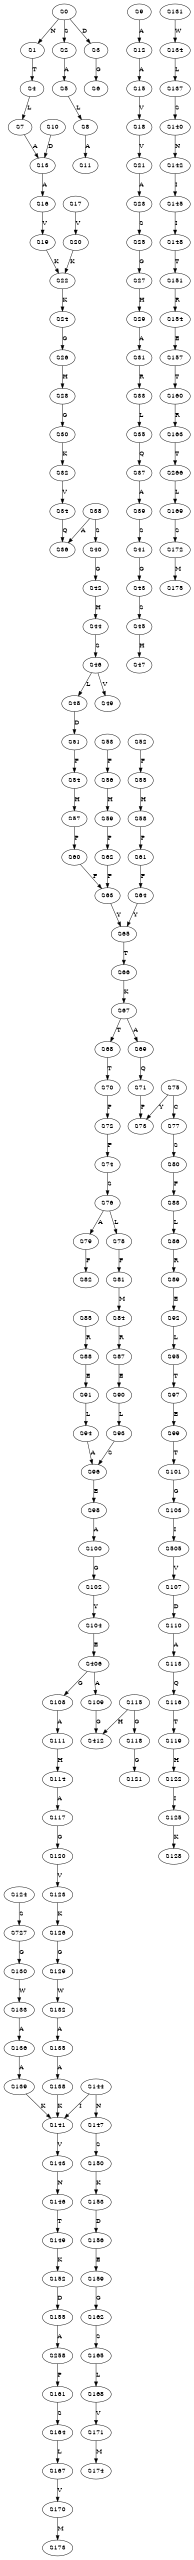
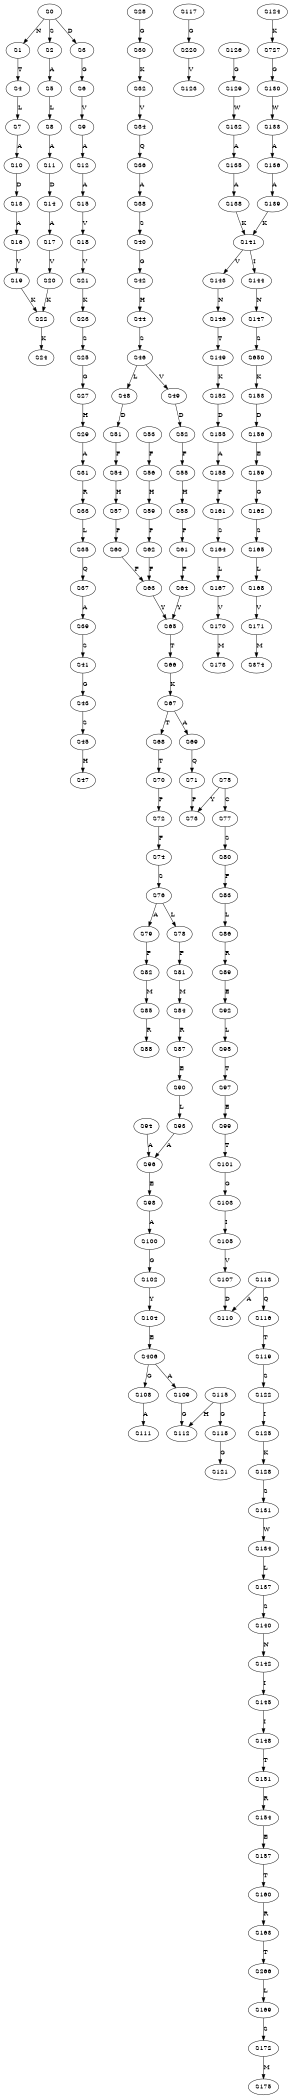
  strict digraph {
    S0
    S1
    S2
    S3
    S4
    S5
    S6
    S7
    S8
    S9
    S10
    S11
    S12
    S13
+   S14
    S15
    S16
    S17
    S18
    S19
    S20
    S21
    S22
    S23
    S24
    S25
-   S26
    S27
    S28
    S29
    S30
    S31
    S32
    S33
    S34
    S35
    S36
    S37
    S38
    S39
    S40
    S41
    S42
    S43
    S44
    S45
    S46
    S47
    S48
    S49
    S51
    S52
    S54
    S55
    S53
    S56
    S57
    S58
    S59
    S60
    S61
    S62
    S63
    S64
    S65
    S66
    S67
    S68
    S69
    S70
    S71
    S72
    S73
    S74
    S76
    S75
    S77
    S78
    S79
    S80
    S81
    S82
    S83
    S84
    S85
    S86
    S87
    S88
    S89
    S90
-   S91
    S92
    S93
    S94
    S95
    S96
    S97
    S98
    S99
    S100
    S101
    S102
    S103
    S104
-   S105 [label=S505]
+   S105
    n106 [label=S406]
    S107
    S108
    S109
    S110
    S111
-   S112 [label=S412]
+   S112
    S113
-   S114
    S116
    S117
    S115
    S118
    S119
-   S120
+   S120 [label=S220]
    S121
    S122
    S123
    S125
    S126
    n126 [label=S727]
    S124
    S128
    S129
    S130
    S131
    S132
    S133
    S134
    S135
    S136
    S137
    S138
    S139
    S140
    S141
    S142
    S143
    S144
    S145
    S146
    S147
    S148
    S149
-   S150
+   S150 [label=S650]
    S151
    S152
    S153
    S154
    S155
    S156
    S157
-   S158 [label=S258]
+   S158
    S159
    S160
    S161
    S162
    S163
    S164
    S165
    n166 [label=S266]
    S167
    S168
    S169
    S170
    S171
    S172
    S173
-   S174
+   S174 [label=S374]
    S175
    S0 -> S1 [label=N]
    S0 -> S2 [label=S]
    S0 -> S3 [label=D]
    S1 -> S4 [label=T]
    S2 -> S5 [label=A]
    S3 -> S6 [label=G]
    S4 -> S7 [label=L]
    S5 -> S8 [label=L]
-   S7 -> S13 [label=A]
+   S6 -> S9 [label=V]
+   S7 -> S10 [label=A]
    S8 -> S11 [label=A]
    S9 -> S12 [label=A]
    S10 -> S13 [label=D]
+   S11 -> S14 [label=D]
    S12 -> S15 [label=A]
    S13 -> S16 [label=A]
+   S14 -> S17 [label=A]
    S15 -> S18 [label=V]
    S16 -> S19 [label=V]
    S17 -> S20 [label=V]
    S18 -> S21 [label=V]
    S19 -> S22 [label=K]
    S20 -> S22 [label=K]
-   S21 -> S23 [label=A]
+   S21 -> S23 [label=K]
    S22 -> S24 [label=K]
    S23 -> S25 [label=S]
-   S24 -> S26 [label=G]
    S25 -> S27 [label=G]
-   S26 -> S28 [label=H]
    S27 -> S29 [label=H]
    S28 -> S30 [label=G]
    S29 -> S31 [label=A]
    S30 -> S32 [label=K]
    S31 -> S33 [label=R]
    S32 -> S34 [label=V]
    S33 -> S35 [label=L]
    S34 -> S36 [label=Q]
    S35 -> S37 [label=Q]
-   S38 -> S36 [label=A]
+   S36 -> S38 [label=A]
    S37 -> S39 [label=A]
    S38 -> S40 [label=S]
    S39 -> S41 [label=S]
    S40 -> S42 [label=G]
    S41 -> S43 [label=G]
    S42 -> S44 [label=H]
    S43 -> S45 [label=S]
    S44 -> S46 [label=S]
    S45 -> S47 [label=H]
    S46 -> S48 [label=L]
    S46 -> S49 [label=V]
    S48 -> S51 [label=D]
+   S49 -> S52 [label=D]
    S51 -> S54 [label=F]
    S52 -> S55 [label=F]
    S54 -> S57 [label=H]
    S55 -> S58 [label=H]
    S53 -> S56 [label=F]
    S56 -> S59 [label=H]
    S57 -> S60 [label=P]
    S58 -> S61 [label=P]
    S59 -> S62 [label=P]
    S60 -> S63 [label=F]
    S61 -> S64 [label=F]
    S62 -> S63 [label=F]
    S63 -> S65 [label=Y]
    S64 -> S65 [label=Y]
    S65 -> S66 [label=T]
    S66 -> S67 [label=K]
    S67 -> S68 [label=T]
    S67 -> S69 [label=A]
    S68 -> S70 [label=T]
    S69 -> S71 [label=Q]
    S70 -> S72 [label=P]
    S71 -> S73 [label=P]
    S72 -> S74 [label=F]
    S74 -> S76 [label=S]
    S76 -> S78 [label=L]
    S76 -> S79 [label=A]
    S75 -> S73 [label=Y]
    S75 -> S77 [label=C]
    S77 -> S80 [label=S]
    S78 -> S81 [label=F]
    S79 -> S82 [label=F]
    S80 -> S83 [label=F]
    S81 -> S84 [label=M]
+   S82 -> S85 [label=M]
    S83 -> S86 [label=L]
    S84 -> S87 [label=R]
    S85 -> S88 [label=R]
    S86 -> S89 [label=R]
    S87 -> S90 [label=E]
-   S88 -> S91 [label=E]
    S89 -> S92 [label=E]
    S90 -> S93 [label=L]
-   S91 -> S94 [label=L]
    S92 -> S95 [label=L]
-   S93 -> S96 [label=S]
+   S93 -> S96 [label=A]
    S94 -> S96 [label=A]
    S95 -> S97 [label=T]
    S96 -> S98 [label=E]
    S97 -> S99 [label=E]
    S98 -> S100 [label=A]
    S99 -> S101 [label=T]
    S100 -> S102 [label=G]
    S101 -> S103 [label=G]
    S102 -> S104 [label=Y]
    S103 -> S105 [label=I]
    S104 -> n106 [label=E]
    S105 -> S107 [label=V]
    n106 -> S108 [label=G]
    n106 -> S109 [label=A]
    S107 -> S110 [label=D]
    S108 -> S111 [label=A]
    S109 -> S112 [label=G]
-   S110 -> S113 [label=A]
-   S111 -> S114 [label=H]
+   S113 -> S110 [label=A]
    S113 -> S116 [label=Q]
-   S114 -> S117 [label=A]
    S116 -> S119 [label=T]
    S117 -> S120 [label=G]
    S115 -> S112 [label=H]
    S115 -> S118 [label=G]
    S118 -> S121 [label=G]
-   S119 -> S122 [label=H]
+   S119 -> S122 [label=S]
    S120 -> S123 [label=V]
    S122 -> S125 [label=I]
-   S123 -> S126 [label=K]
    S125 -> S128 [label=K]
    S126 -> S129 [label=G]
    n126 -> S130 [label=G]
-   S124 -> n126 [label=S]
+   S124 -> n126 [label=K]
+   S128 -> S131 [label=S]
    S129 -> S132 [label=W]
    S130 -> S133 [label=W]
    S131 -> S134 [label=W]
    S132 -> S135 [label=A]
    S133 -> S136 [label=A]
    S134 -> S137 [label=L]
    S135 -> S138 [label=A]
    S136 -> S139 [label=A]
    S137 -> S140 [label=S]
    S138 -> S141 [label=K]
    S139 -> S141 [label=K]
    S140 -> S142 [label=N]
    S141 -> S143 [label=V]
-   S144 -> S141 [label=I]
+   S141 -> S144 [label=I]
    S142 -> S145 [label=I]
    S143 -> S146 [label=N]
    S144 -> S147 [label=N]
    S145 -> S148 [label=I]
    S146 -> S149 [label=T]
    S147 -> S150 [label=S]
    S148 -> S151 [label=T]
    S149 -> S152 [label=K]
    S150 -> S153 [label=K]
    S151 -> S154 [label=R]
    S152 -> S155 [label=D]
    S153 -> S156 [label=D]
    S154 -> S157 [label=E]
    S155 -> S158 [label=A]
    S156 -> S159 [label=E]
    S157 -> S160 [label=T]
    S158 -> S161 [label=P]
    S159 -> S162 [label=G]
    S160 -> S163 [label=R]
    S161 -> S164 [label=S]
    S162 -> S165 [label=S]
    S163 -> n166 [label=T]
    S164 -> S167 [label=L]
    S165 -> S168 [label=L]
    n166 -> S169 [label=L]
    S167 -> S170 [label=V]
    S168 -> S171 [label=V]
    S169 -> S172 [label=S]
    S170 -> S173 [label=M]
    S171 -> S174 [label=M]
    S172 -> S175 [label=M]
  }
